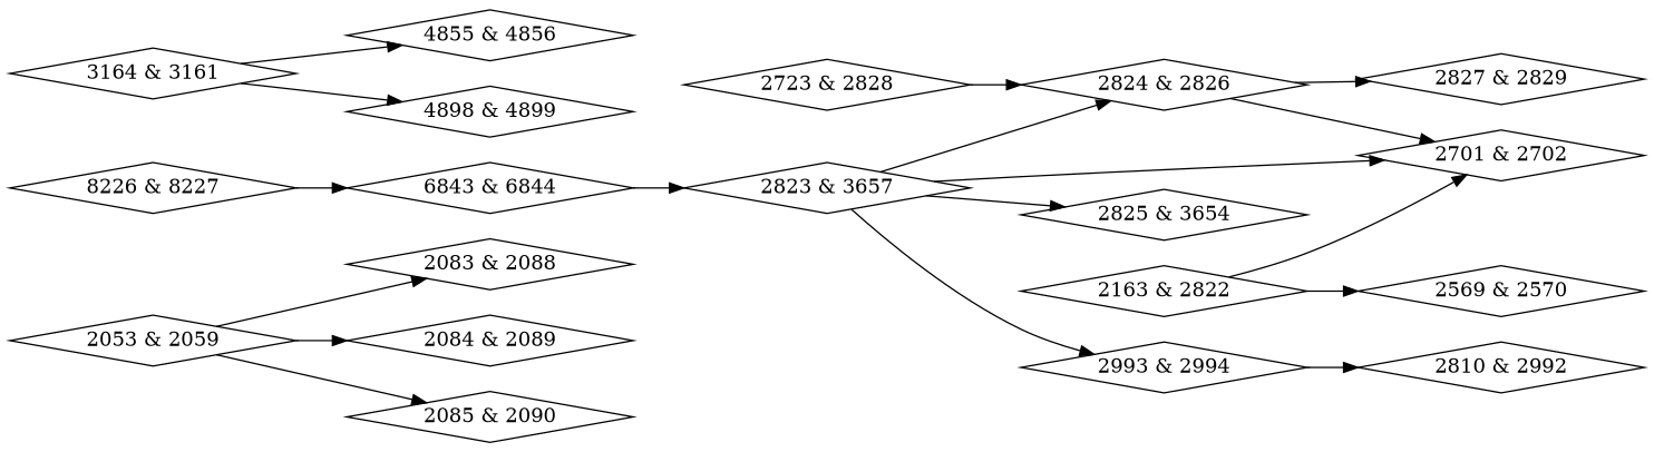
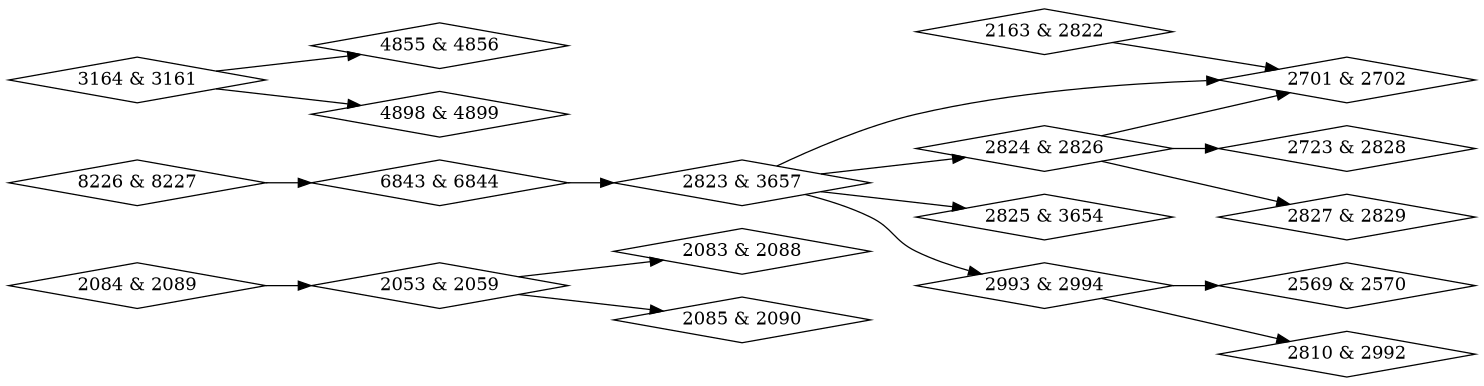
  digraph {
    rankdir=LR
    node [shape=diamond]
    n1 [label="2053 & 2059"]
    n2 [label="2083 & 2088"]
    n3 [label="2084 & 2089"]
    n4 [label="2085 & 2090"]
    n5 [label="2163 & 2822"]
    n6 [label="2701 & 2702"]
    n7 [label="2569 & 2570"]
    n8 [label="2723 & 2828"]
    n9 [label="2810 & 2992"]
    n10 [label="2823 & 3657"]
    n11 [label="2824 & 2826"]
    n12 [label="2825 & 3654"]
    n13 [label="2993 & 2994"]
    n14 [label="2827 & 2829"]
    n15 [label="3164 & 3161"]
    n16 [label="4855 & 4856"]
    n17 [label="4898 & 4899"]
    n18 [label="6843 & 6844"]
    n19 [label="8226 & 8227"]
    n1 -> n2
-   n1 -> n3
+   n3 -> n1
    n1 -> n4
    n5 -> n6
    n10 -> n6
    n10 -> n11
    n10 -> n12
    n10 -> n13
    n11 -> n6
-   n8 -> n11
+   n11 -> n8
    n11 -> n14
-   n5 -> n7
+   n13 -> n7
    n13 -> n9
    n15 -> n16
    n15 -> n17
    n18 -> n10
    n19 -> n18
  }
